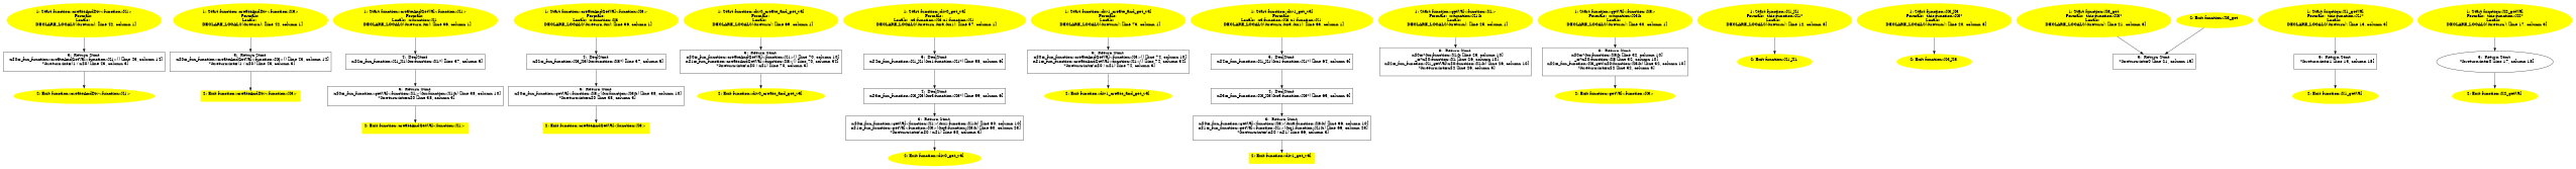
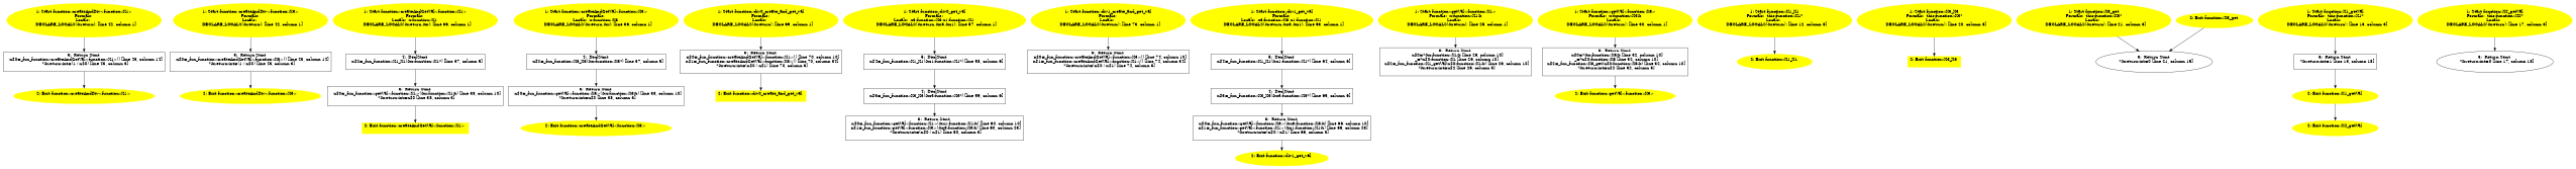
  digraph {
    node [color=yellow style=filled]
    n1 [label="1: Start function::createAndDiv<function::X1>\nFormals: \nLocals:  \n   DECLARE_LOCALS(&return); [line 42, column 1]\n "]
    n2 [label="3:  Return Stmt \n   n$0=_fun_function::createAndGetVal<function::X1>() [line 43, column 14]\n  *&return:int=(1 / n$0) [line 43, column 3]\n " shape=box color="" style=""]
    n3 [label="2: Exit function::createAndDiv<function::X1> \n  "]
    n4 [label="1: Start function::createAndDiv<function::X3>\nFormals: \nLocals:  \n   DECLARE_LOCALS(&return); [line 42, column 1]\n "]
    n5 [label="3:  Return Stmt \n   n$0=_fun_function::createAndGetVal<function::X3>() [line 43, column 14]\n  *&return:int=(1 / n$0) [line 43, column 3]\n " shape=box color="" style=""]
-   n6 [label="2: Exit function::createAndDiv<function::X3> \n  " shape=box]
+   n6 [label="2: Exit function::createAndDiv<function::X3> \n  "]
    n7 [label="1: Start function::createAndGetVal<function::X1>\nFormals: \nLocals:  x:function::X1 \n   DECLARE_LOCALS(&return,&x); [line 36, column 1]\n "]
    n8 [label="4:  DeclStmt \n   n$2=_fun_function::X1_X1(&x:function::X1*) [line 37, column 5]\n " shape=box color="" style=""]
    n9 [label="3:  Return Stmt \n   n$0=_fun_function::getVal<function::X1>(&x:function::X1&) [line 38, column 10]\n  *&return:int=n$0 [line 38, column 3]\n " shape=box color="" style=""]
    n10 [label="2: Exit function::createAndGetVal<function::X1> \n  " shape=box]
    n11 [label="1: Start function::createAndGetVal<function::X3>\nFormals: \nLocals:  x:function::X3 \n   DECLARE_LOCALS(&return,&x); [line 36, column 1]\n "]
    n12 [label="4:  DeclStmt \n   n$2=_fun_function::X3_X3(&x:function::X3*) [line 37, column 5]\n " shape=box color="" style=""]
    n13 [label="3:  Return Stmt \n   n$0=_fun_function::getVal<function::X3>(&x:function::X3&) [line 38, column 10]\n  *&return:int=n$0 [line 38, column 3]\n " shape=box color="" style=""]
-   n14 [label="2: Exit function::createAndGetVal<function::X3> \n  " shape=box]
+   n14 [label="2: Exit function::createAndGetVal<function::X3> \n  "]
    n15 [label="1: Start function::div0_create_and_get_val\nFormals: \nLocals:  \n   DECLARE_LOCALS(&return); [line 69, column 1]\n "]
    n16 [label="3:  Return Stmt \n   n$0=_fun_function::createAndGetVal<function::X1>() [line 70, column 10]\n  n$1=_fun_function::createAndGetVal<function::X3>() [line 70, column 34]\n  *&return:int=(n$0 / n$1) [line 70, column 3]\n " shape=box color="" style=""]
-   n17 [label="2: Exit function::div0_create_and_get_val \n  "]
+   n17 [label="2: Exit function::div0_create_and_get_val \n  " shape=box]
    n18 [label="1: Start function::div0_get_val\nFormals: \nLocals:  x3:function::X3 x1:function::X1 \n   DECLARE_LOCALS(&return,&x3,&x1); [line 57, column 1]\n "]
    n19 [label="5:  DeclStmt \n   n$4=_fun_function::X1_X1(&x1:function::X1*) [line 58, column 6]\n " shape=box color="" style=""]
    n20 [label="4:  DeclStmt \n   n$3=_fun_function::X3_X3(&x3:function::X3*) [line 59, column 6]\n " shape=box color="" style=""]
    n21 [label="3:  Return Stmt \n   n$0=_fun_function::getVal<function::X1>(&x1:function::X1&) [line 60, column 10]\n  n$1=_fun_function::getVal<function::X3>(&x3:function::X3&) [line 60, column 23]\n  *&return:int=(n$0 / n$1) [line 60, column 3]\n " shape=box color="" style=""]
-   n22 [label="2: Exit function::div0_get_val \n  "]
    n23 [label="1: Start function::div1_create_and_get_val\nFormals: \nLocals:  \n   DECLARE_LOCALS(&return); [line 73, column 1]\n "]
    n24 [label="3:  Return Stmt \n   n$0=_fun_function::createAndGetVal<function::X3>() [line 74, column 10]\n  n$1=_fun_function::createAndGetVal<function::X1>() [line 74, column 34]\n  *&return:int=(n$0 / n$1) [line 74, column 3]\n " shape=box color="" style=""]
-   n25 [label="2: Exit function::div1_create_and_get_val \n  "]
    n26 [label="1: Start function::div1_get_val\nFormals: \nLocals:  x3:function::X3 x1:function::X1 \n   DECLARE_LOCALS(&return,&x3,&x1); [line 63, column 1]\n "]
    n27 [label="5:  DeclStmt \n   n$4=_fun_function::X1_X1(&x1:function::X1*) [line 64, column 6]\n " shape=box color="" style=""]
    n28 [label="4:  DeclStmt \n   n$3=_fun_function::X3_X3(&x3:function::X3*) [line 65, column 6]\n " shape=box color="" style=""]
    n29 [label="3:  Return Stmt \n   n$0=_fun_function::getVal<function::X3>(&x3:function::X3&) [line 66, column 10]\n  n$1=_fun_function::getVal<function::X1>(&x1:function::X1&) [line 66, column 23]\n  *&return:int=(n$0 / n$1) [line 66, column 3]\n " shape=box color="" style=""]
-   n30 [label="2: Exit function::div1_get_val \n  " shape=box]
+   n30 [label="2: Exit function::div1_get_val \n  "]
    n31 [label="1: Start function::getVal<function::X1>\nFormals:  x:function::X1&\nLocals:  \n   DECLARE_LOCALS(&return); [line 25, column 1]\n "]
    n32 [label="3:  Return Stmt \n   n$0=*&x:function::X1& [line 26, column 10]\n  _=*n$0:function::X1 [line 26, column 10]\n  n$2=_fun_function::X1_getVal(n$0:function::X1&) [line 26, column 10]\n  *&return:int=n$2 [line 26, column 3]\n " shape=box color="" style=""]
    n33 [label="1: Start function::getVal<function::X3>\nFormals:  x:function::X3&\nLocals:  \n   DECLARE_LOCALS(&return); [line 30, column 1]\n "]
    n34 [label="3:  Return Stmt \n   n$0=*&x:function::X3& [line 32, column 10]\n  _=*n$0:function::X3 [line 32, column 10]\n  n$2=_fun_function::X3_get(n$0:function::X3&) [line 32, column 10]\n  *&return:int=n$2 [line 32, column 3]\n " shape=box color="" style=""]
    n35 [label="2: Exit function::getVal<function::X3> \n  "]
    n36 [label="1: Start function::X1_X1\nFormals:  this:function::X1*\nLocals:  \n   DECLARE_LOCALS(&return); [line 12, column 8]\n "]
    n37 [label="2: Exit function::X1_X1 \n  "]
    n38 [label="1: Start function::X3_X3\nFormals:  this:function::X3*\nLocals:  \n   DECLARE_LOCALS(&return); [line 20, column 8]\n "]
-   n39 [label="2: Exit function::X3_X3 \n  "]
+   n39 [label="2: Exit function::X3_X3 \n  " shape=box]
    n40 [label="1: Start function::X3_get\nFormals:  this:function::X3*\nLocals:  \n   DECLARE_LOCALS(&return); [line 21, column 3]\n "]
-   n41 [label="3:  Return Stmt \n   *&return:int=0 [line 21, column 15]\n " shape=box color="" style=""]
+   n41 [label="3:  Return Stmt \n   *&return:int=0 [line 21, column 15]\n " shape=ellipse color="" style=""]
    n42 [label="2: Exit function::X3_get \n  "]
    n43 [label="1: Start function::X1_getVal\nFormals:  this:function::X1*\nLocals:  \n   DECLARE_LOCALS(&return); [line 13, column 3]\n "]
    n44 [label="6:  Return Stmt \n   *&return:int=1 [line 13, column 18]\n " shape=box color="" style=""]
    n45 [label="2: Exit function::X1_getVal \n  "]
    n46 [label="1: Start function::X2_getVal\nFormals:  this:function::X2*\nLocals:  \n   DECLARE_LOCALS(&return); [line 17, column 3]\n "]
    n47 [label="3:  Return Stmt \n   *&return:int=0 [line 17, column 18]\n " shape=ellipse color="" style=""]
    n48 [label="2: Exit function::X2_getVal \n  "]
    n1 -> n2
    n2 -> n3
    n4 -> n5
    n5 -> n6
    n7 -> n8
    n8 -> n9
    n9 -> n10
    n11 -> n12
    n12 -> n13
    n13 -> n14
    n15 -> n16
    n16 -> n17
    n18 -> n19
    n19 -> n20
    n20 -> n21
-   n21 -> n22
    n23 -> n24
-   n24 -> n25
    n26 -> n27
    n27 -> n28
    n28 -> n29
    n29 -> n30
    n31 -> n32
    n33 -> n34
    n34 -> n35
    n36 -> n37
    n38 -> n39
    n40 -> n41
    n42 -> n41
    n43 -> n44
    n44 -> n45
    n46 -> n47
-   n47 -> n48
+   n45 -> n48
  }
